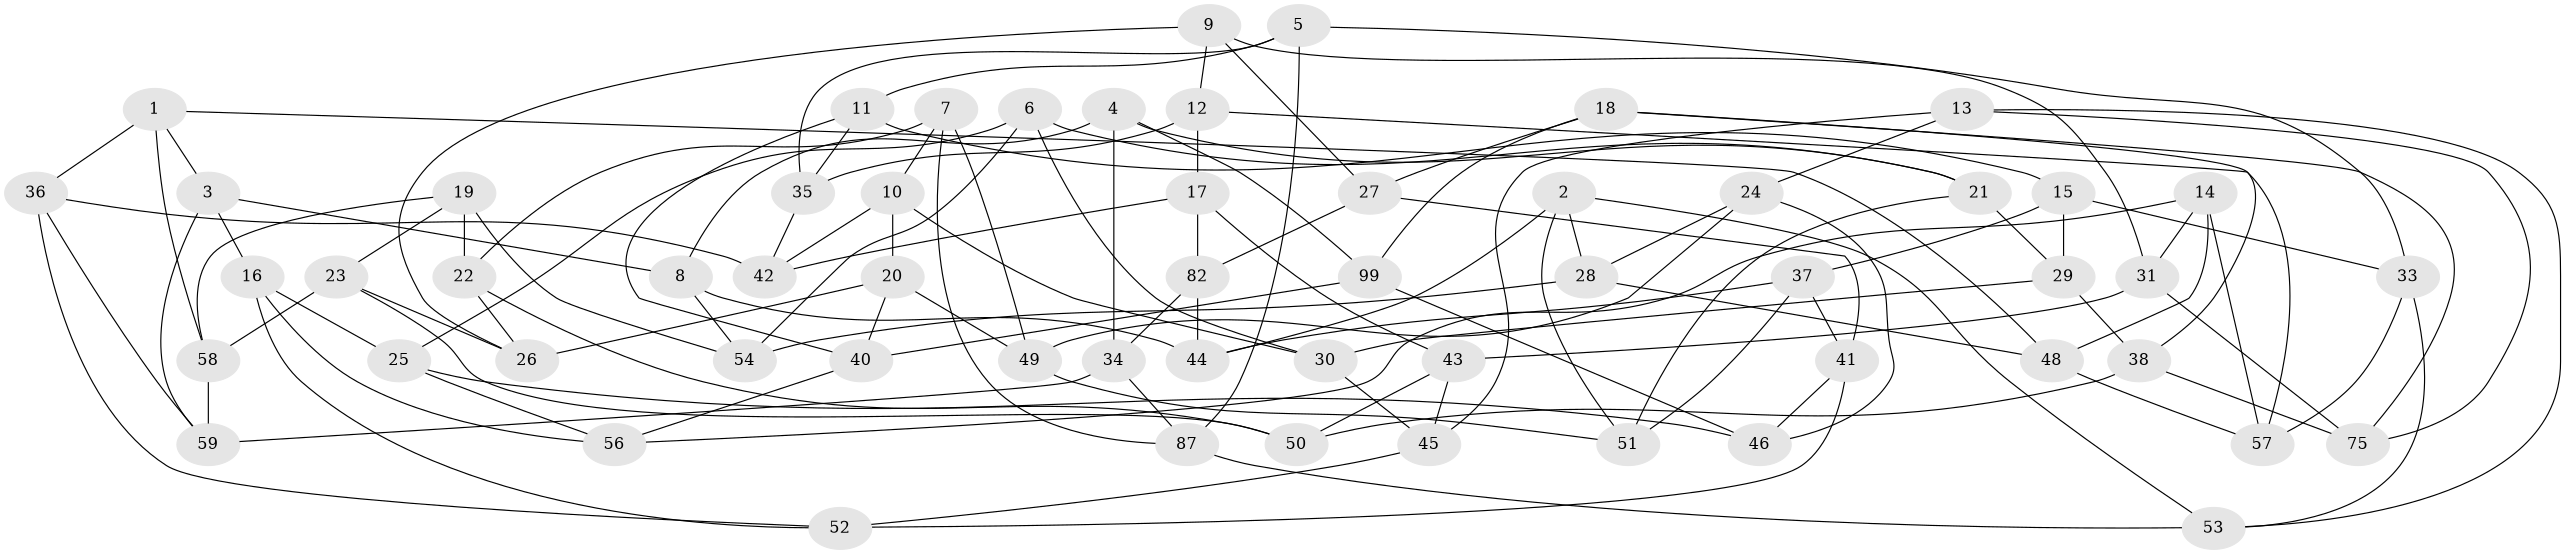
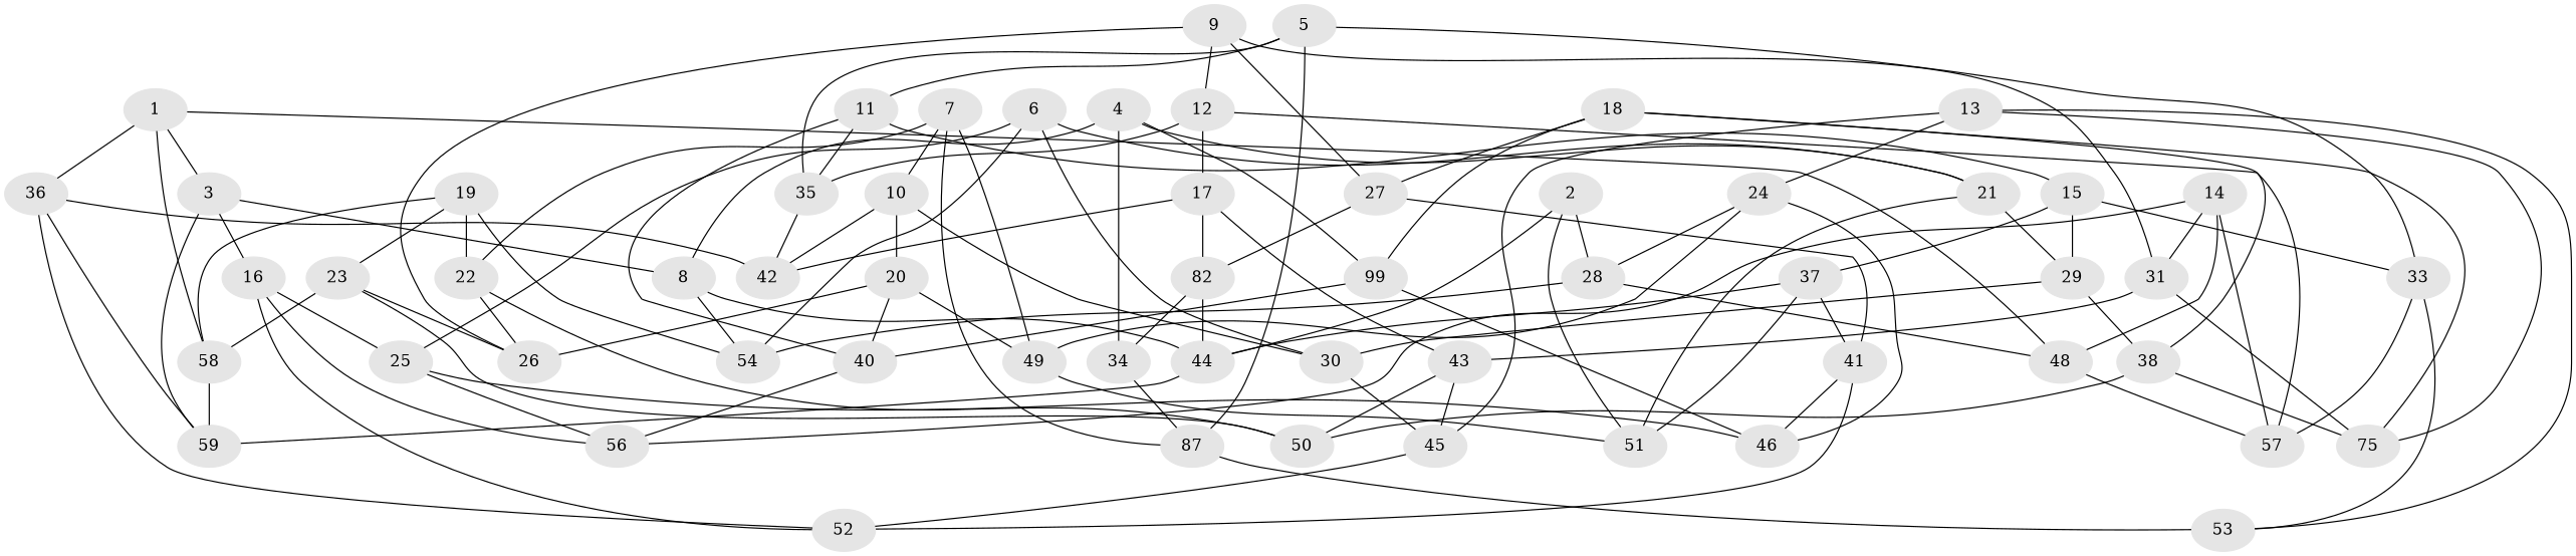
  graph {
    node [color=gray90 style=filled]
    1
    3
    36
    48
    58
    8
    16
    59
    42
    52
    57
    2
    28
    44
    51
    53
    54
    25
    56
    4
    21
    34
    n23 [label=99]
    29
    n25 [label=87]
    40
    46
    5
    11
    33
    35
    15
    6
    30
    45
    7
    10
    22
    49
    20
    26
    50
    9
    12
    27
    31
    17
    n48 [label=82]
    41
    n50 [label=75]
    43
    37
    13
    24
    14
    38
    18
    19
    23
    1 -- 3
    1 -- 36
    1 -- 48
    1 -- 58
    3 -- 8
    3 -- 16
    3 -- 59
    36 -- 59
    36 -- 42
    36 -- 52
    48 -- 57
    58 -- 59
    8 -- 44
    8 -- 54
    16 -- 52
    16 -- 25
    16 -- 56
    2 -- 28
    2 -- 44
    2 -- 51
-   2 -- 53
    28 -- 48
    28 -- 54
    25 -- 56
    25 -- 46
    4 -- 8
    4 -- 21
    4 -- 34
    4 -- n23
    21 -- 51
    21 -- 29
-   34 -- 59
+   44 -- 59
    34 -- n25
    n23 -- 40
    n23 -- 46
    29 -- 30
    29 -- 38
    n25 -- 53
    40 -- 56
    5 -- n25
    5 -- 11
    5 -- 33
    5 -- 35
    11 -- 40
    11 -- 35
    11 -- 15
    33 -- 57
    33 -- 53
    35 -- 42
    15 -- 29
    15 -- 33
    15 -- 37
    6 -- 54
    6 -- 25
    6 -- 21
    6 -- 30
    30 -- 45
    45 -- 52
    7 -- n25
    7 -- 10
    7 -- 22
    7 -- 49
    10 -- 42
    10 -- 30
    10 -- 20
    22 -- 26
    22 -- 50
    49 -- 51
    20 -- 40
    20 -- 49
    20 -- 26
    9 -- 26
    9 -- 12
    9 -- 27
    9 -- 31
    12 -- 57
    12 -- 35
    12 -- 17
    27 -- n48
    27 -- 41
    31 -- n50
    31 -- 43
    17 -- 42
    17 -- n48
    17 -- 43
    n48 -- 44
    n48 -- 34
    41 -- 52
    41 -- 46
    43 -- 45
    43 -- 50
    37 -- 44
    37 -- 51
    37 -- 41
    13 -- 53
    13 -- 45
    13 -- n50
    13 -- 24
    24 -- 28
    24 -- 46
    24 -- 49
    14 -- 48
    14 -- 57
    14 -- 56
    14 -- 31
    38 -- 50
    38 -- n50
    18 -- n23
    18 -- 27
    18 -- n50
    18 -- 38
    19 -- 58
    19 -- 54
    19 -- 22
    19 -- 23
    23 -- 58
    23 -- 26
    23 -- 50
  }
